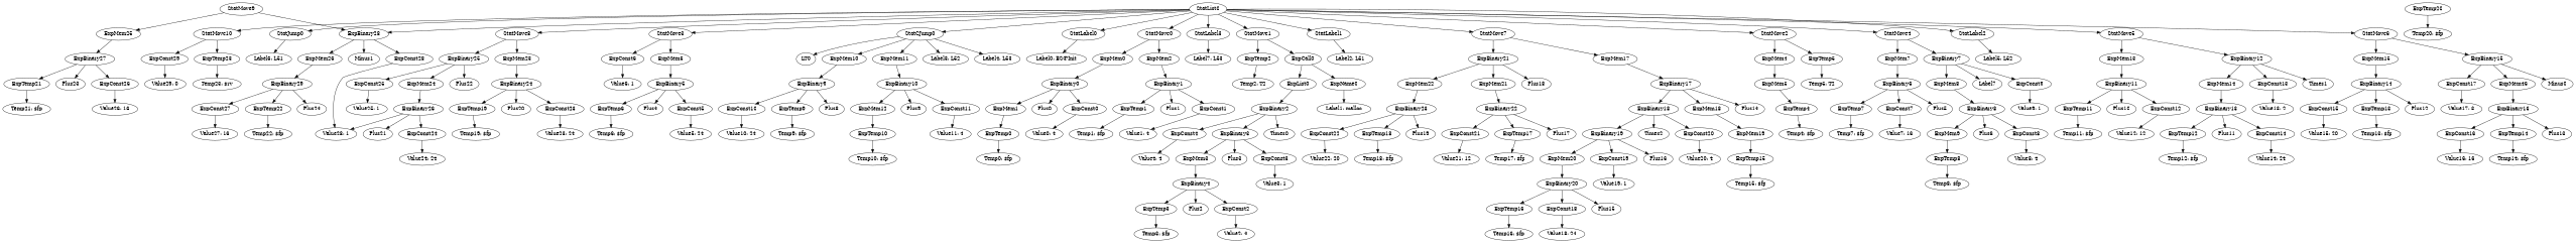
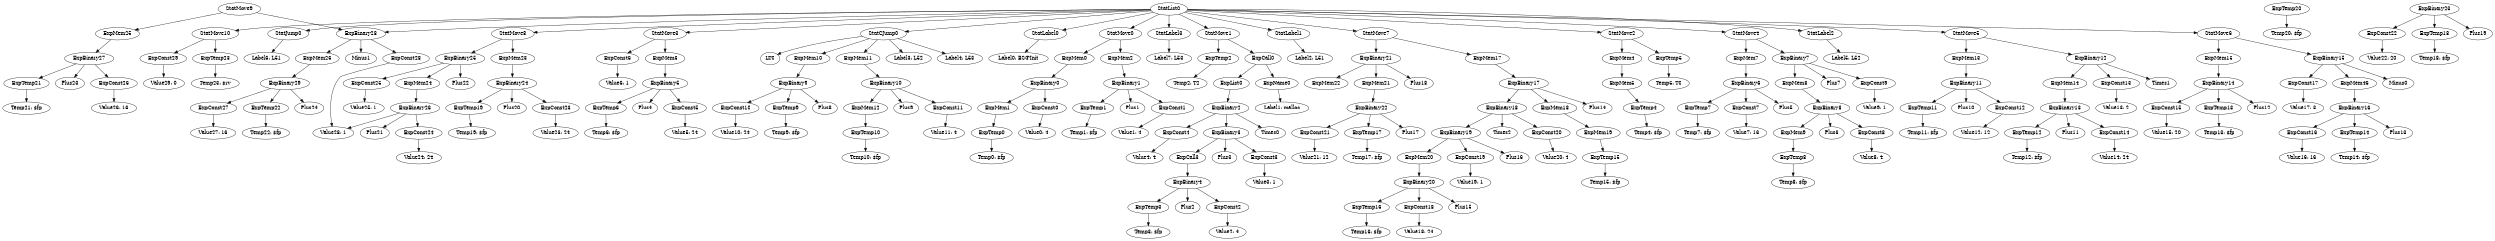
  digraph {
    ordering=out
    ExpConst29
    "Value29: 0"
    StatMove10
    ExpTemp23
    "Temp23: $rv"
    StatJump0
    "Label6: L51"
    ExpConst27
    "Value27: 16"
    ExpTemp22
    "Temp22: $fp"
    StatMove9
    ExpMem25
    ExpBinary28
    ExpBinary27
    ExpMem26
    Minus1
    ExpConst28
    ExpTemp21
    Plus23
    ExpConst26
    ExpBinary29
    "Value28: 1"
    Plus24
    "Temp21: $fp"
    "Value26: 16"
    ExpConst25
    "Value25: 1"
    ExpBinary25
    ExpMem24
    Plus22
    ExpBinary26
    Plus21
    ExpConst24
    ExpTemp20
    "Temp20: $fp"
    "Value24: 24"
    StatMove8
    ExpMem23
    ExpBinary24
    ExpTemp19
    Plus20
    ExpConst23
    "Temp19: $fp"
    "Value23: 24"
    ExpMem22
    ExpBinary23
    ExpConst22
    ExpTemp18
    Plus19
    "Value22: 20"
    "Temp18: $fp"
    ExpBinary21
    ExpMem21
    Plus18
    ExpBinary22
    ExpConst21
    ExpTemp17
    Plus17
    "Value21: 12"
    ExpConst4
    "Value4: 4"
    ExpConst6
    "Value6: 1"
    ExpMem1
    ExpTemp0
    "Temp0: $fp"
    "Temp17: $fp"
    ExpMem9
    ExpTemp8
    "Temp8: $fp"
    ExpBinary8
    Plus6
    ExpConst8
    "Value8: 4"
    StatMove3
    ExpMem6
    ExpBinary5
    ExpTemp6
    Plus4
    ExpConst5
    "Temp6: $fp"
    "Value5: 24"
    ExpTemp7
    "Temp7: $fp"
    ExpTemp4
    "Temp4: $fp"
    ExpList0
    ExpBinary2
    ExpBinary3
    Times0
-   ExpMem3
+   ExpMem3 [label=ExpCall3]
    Plus3
    ExpConst3
    StatCJump0
    LT0
    ExpMem10
    ExpMem11
    "Label3: L52"
    "Label4: L53"
    ExpBinary9
    ExpBinary10
    ExpConst10
    ExpTemp9
    Plus8
    ExpMem12
    Plus9
    ExpConst11
    ExpConst16
    "Value16: 16"
    ExpMem8
    ExpBinary4
    "Value3: 1"
    StatLabel0
    "Label0: BS@Init"
    ExpMem5
    ExpConst17
    "Value17: 3"
    ExpBinary1
    ExpTemp1
    Plus1
    ExpConst1
    "Temp1: $fp"
    "Value1: 4"
    "Value10: 24"
    ExpTemp16
    "Temp16: $fp"
    ExpMem0
    ExpBinary0
-   Plus0
    ExpConst0
    "Value0: 4"
    ExpTemp3
    Plus2
    ExpConst2
    "Temp3: $fp"
    "Value2: 4"
    StatMove0
    ExpMem2
    ExpBinary11
    ExpTemp11
    Plus10
    ExpConst12
    "Temp11: $fp"
    "Value12: 12"
    ExpMem4
    ExpMem20
    ExpBinary20
    ExpConst18
    Plus15
    "Value18: 24"
    ExpConst15
    "Value15: 20"
    StatLabel3
    "Label7: L53"
    ExpMem7
    ExpBinary6
    ExpConst7
    Plus5
    "Value7: 16"
    ExpMem15
    ExpBinary14
    ExpTemp13
    Plus12
    "Temp13: $fp"
    StatMove1
    ExpTemp2
    ExpCall0
    "Temp2: T2"
    ExpName0
    "Label1: malloc"
    ExpMem13
    ExpMem14
    ExpBinary13
    ExpTemp12
    Plus11
    ExpConst14
    "Temp12: $fp"
    "Value14: 24"
    n180 [label=ExpMem46]
    ExpBinary16
    ExpTemp14
    Plus13
    "Temp14: $fp"
    StatLabel1
    "Label2: L51"
    "Temp9: $fp"
    ExpBinary7
-   Plus7 [label=Label7]
+   Plus7
    ExpConst9
    "Value9: 1"
    ExpBinary18
    ExpBinary19
    Times2
    ExpConst20
    ExpConst19
    Plus16
    "Value20: 4"
    "Value19: 1"
    ExpTemp10
    "Temp10: $fp"
    "Value11: 4"
    ExpMem17
    ExpBinary17
    ExpMem18
    Plus14
    ExpMem19
    StatMove7
    StatList0
    StatMove2
    StatMove4
    StatLabel2
    StatMove5
    StatMove6
    ExpTemp5
    "Label5: L52"
    ExpBinary12
    ExpBinary15
-   "Temp5: T2"
+   "Temp5: T2" [label="Temp5: T0"]
    ExpConst13
    Times1
    Minus0
    "Value13: 2"
    ExpTemp15
    "Temp15: $fp"
    ExpConst29 -> "Value29: 0"
    StatMove10 -> ExpConst29
    StatMove10 -> ExpTemp23
    ExpTemp23 -> "Temp23: $rv"
    StatJump0 -> "Label6: L51"
    ExpConst27 -> "Value27: 16"
    ExpTemp22 -> "Temp22: $fp"
    StatMove9 -> ExpMem25
    StatMove9 -> ExpBinary28
    ExpMem25 -> ExpBinary27
    ExpBinary28 -> ExpMem26
    ExpBinary28 -> Minus1
    ExpBinary28 -> ExpConst28
    ExpBinary27 -> ExpTemp21
    ExpBinary27 -> Plus23
    ExpBinary27 -> ExpConst26
    ExpMem26 -> ExpBinary29
    ExpConst28 -> "Value28: 1"
    ExpTemp21 -> "Temp21: $fp"
    ExpConst26 -> "Value26: 16"
    ExpBinary29 -> ExpConst27
    ExpBinary29 -> ExpTemp22
    ExpBinary29 -> Plus24
    ExpConst25 -> "Value25: 1"
    ExpBinary25 -> ExpConst25
    ExpBinary25 -> ExpMem24
    ExpBinary25 -> Plus22
    ExpMem24 -> ExpBinary26
    ExpBinary26 -> "Value28: 1"
    ExpBinary26 -> Plus21
    ExpBinary26 -> ExpConst24
    ExpConst24 -> "Value24: 24"
    ExpTemp20 -> "Temp20: $fp"
    StatMove8 -> ExpBinary25
    StatMove8 -> ExpMem23
    ExpMem23 -> ExpBinary24
    ExpBinary24 -> ExpTemp19
    ExpBinary24 -> Plus20
    ExpBinary24 -> ExpConst23
    ExpTemp19 -> "Temp19: $fp"
    ExpConst23 -> "Value23: 24"
-   ExpMem22 -> ExpBinary23
    ExpBinary23 -> ExpConst22
    ExpBinary23 -> ExpTemp18
    ExpBinary23 -> Plus19
    ExpConst22 -> "Value22: 20"
    ExpTemp18 -> "Temp18: $fp"
    ExpBinary21 -> ExpMem22
    ExpBinary21 -> ExpMem21
    ExpBinary21 -> Plus18
    ExpMem21 -> ExpBinary22
    ExpBinary22 -> ExpConst21
    ExpBinary22 -> ExpTemp17
    ExpBinary22 -> Plus17
    ExpConst21 -> "Value21: 12"
    ExpTemp17 -> "Temp17: $fp"
    ExpConst4 -> "Value4: 4"
    ExpConst6 -> "Value6: 1"
    ExpMem1 -> ExpTemp0
    ExpTemp0 -> "Temp0: $fp"
    ExpMem9 -> ExpTemp8
    ExpTemp8 -> "Temp8: $fp"
    ExpBinary8 -> ExpMem9
    ExpBinary8 -> Plus6
    ExpBinary8 -> ExpConst8
    ExpConst8 -> "Value8: 4"
    StatMove3 -> ExpConst6
    StatMove3 -> ExpMem6
    ExpMem6 -> ExpBinary5
    ExpBinary5 -> ExpTemp6
    ExpBinary5 -> Plus4
    ExpBinary5 -> ExpConst5
    ExpTemp6 -> "Temp6: $fp"
    ExpConst5 -> "Value5: 24"
    ExpTemp7 -> "Temp7: $fp"
    ExpTemp4 -> "Temp4: $fp"
    ExpList0 -> ExpBinary2
    ExpBinary2 -> ExpConst4
    ExpBinary2 -> ExpBinary3
    ExpBinary2 -> Times0
    ExpBinary3 -> ExpMem3
    ExpBinary3 -> Plus3
    ExpBinary3 -> ExpConst3
    ExpMem3 -> ExpBinary4
    ExpConst3 -> "Value3: 1"
    StatCJump0 -> LT0
    StatCJump0 -> ExpMem10
    StatCJump0 -> ExpMem11
    StatCJump0 -> "Label3: L52"
    StatCJump0 -> "Label4: L53"
    ExpMem10 -> ExpBinary9
    ExpMem11 -> ExpBinary10
    ExpBinary9 -> ExpConst10
    ExpBinary9 -> ExpTemp9
    ExpBinary9 -> Plus8
    ExpBinary10 -> ExpMem12
    ExpBinary10 -> Plus9
    ExpBinary10 -> ExpConst11
    ExpConst10 -> "Value10: 24"
    ExpTemp9 -> "Temp9: $fp"
    ExpMem12 -> ExpTemp10
    ExpConst11 -> "Value11: 4"
    ExpConst16 -> "Value16: 16"
    ExpMem8 -> ExpBinary8
    ExpBinary4 -> ExpTemp3
    ExpBinary4 -> Plus2
    ExpBinary4 -> ExpConst2
    StatLabel0 -> "Label0: BS@Init"
    ExpMem5 -> ExpTemp4
    ExpConst17 -> "Value17: 3"
    ExpBinary1 -> ExpTemp1
    ExpBinary1 -> Plus1
    ExpBinary1 -> ExpConst1
    ExpTemp1 -> "Temp1: $fp"
    ExpConst1 -> "Value1: 4"
    ExpTemp16 -> "Temp16: $fp"
    ExpMem0 -> ExpBinary0
    ExpBinary0 -> ExpMem1
-   ExpBinary0 -> Plus0
    ExpBinary0 -> ExpConst0
    ExpConst0 -> "Value0: 4"
    ExpTemp3 -> "Temp3: $fp"
    ExpConst2 -> "Value2: 4"
    StatMove0 -> ExpMem0
    StatMove0 -> ExpMem2
    ExpMem2 -> ExpBinary1
    ExpBinary11 -> ExpTemp11
    ExpBinary11 -> Plus10
    ExpBinary11 -> ExpConst12
    ExpTemp11 -> "Temp11: $fp"
    ExpConst12 -> "Value12: 12"
    ExpMem4 -> ExpMem5
    ExpMem20 -> ExpBinary20
    ExpBinary20 -> ExpTemp16
    ExpBinary20 -> ExpConst18
    ExpBinary20 -> Plus15
    ExpConst18 -> "Value18: 24"
    ExpConst15 -> "Value15: 20"
    StatLabel3 -> "Label7: L53"
    ExpMem7 -> ExpBinary6
    ExpBinary6 -> ExpTemp7
    ExpBinary6 -> ExpConst7
    ExpBinary6 -> Plus5
    ExpConst7 -> "Value7: 16"
    ExpMem15 -> ExpBinary14
    ExpBinary14 -> ExpConst15
    ExpBinary14 -> ExpTemp13
    ExpBinary14 -> Plus12
    ExpTemp13 -> "Temp13: $fp"
    StatMove1 -> ExpTemp2
    StatMove1 -> ExpCall0
    ExpTemp2 -> "Temp2: T2"
    ExpCall0 -> ExpList0
    ExpCall0 -> ExpName0
    ExpName0 -> "Label1: malloc"
    ExpMem13 -> ExpBinary11
    ExpMem14 -> ExpBinary13
    ExpBinary13 -> ExpTemp12
    ExpBinary13 -> Plus11
    ExpBinary13 -> ExpConst14
    ExpTemp12 -> "Temp12: $fp"
    ExpConst14 -> "Value14: 24"
    n180 -> ExpBinary16
    ExpBinary16 -> ExpConst16
    ExpBinary16 -> ExpTemp14
    ExpBinary16 -> Plus13
    ExpTemp14 -> "Temp14: $fp"
    StatLabel1 -> "Label2: L51"
    ExpBinary7 -> ExpMem8
    ExpBinary7 -> Plus7
    ExpBinary7 -> ExpConst9
    ExpConst9 -> "Value9: 1"
    ExpBinary18 -> ExpBinary19
    ExpBinary18 -> Times2
    ExpBinary18 -> ExpConst20
    ExpBinary19 -> ExpMem20
    ExpBinary19 -> ExpConst19
    ExpBinary19 -> Plus16
    ExpConst20 -> "Value20: 4"
    ExpConst19 -> "Value19: 1"
    ExpTemp10 -> "Temp10: $fp"
    ExpMem17 -> ExpBinary17
    ExpBinary17 -> ExpBinary18
    ExpBinary17 -> ExpMem18
    ExpBinary17 -> Plus14
    ExpMem18 -> ExpMem19
    ExpMem19 -> ExpTemp15
    StatMove7 -> ExpBinary21
    StatMove7 -> ExpMem17
    StatList0 -> StatMove10
    StatList0 -> StatJump0
    StatList0 -> ExpBinary28
    StatList0 -> StatMove8
    StatList0 -> StatMove3
    StatList0 -> StatCJump0
    StatList0 -> StatLabel0
    StatList0 -> StatMove0
    StatList0 -> StatLabel3
    StatList0 -> StatMove1
    StatList0 -> StatLabel1
    StatList0 -> StatMove7
    StatList0 -> StatMove2
    StatList0 -> StatMove4
    StatList0 -> StatLabel2
    StatList0 -> StatMove5
    StatList0 -> StatMove6
    StatMove2 -> ExpMem4
    StatMove2 -> ExpTemp5
    StatMove4 -> ExpMem7
    StatMove4 -> ExpBinary7
    StatLabel2 -> "Label5: L52"
    StatMove5 -> ExpMem13
    StatMove5 -> ExpBinary12
    StatMove6 -> ExpMem15
    StatMove6 -> ExpBinary15
    ExpTemp5 -> "Temp5: T2"
    ExpBinary12 -> ExpMem14
    ExpBinary12 -> ExpConst13
    ExpBinary12 -> Times1
    ExpBinary15 -> ExpConst17
    ExpBinary15 -> n180
    ExpBinary15 -> Minus0
    ExpConst13 -> "Value13: 2"
    ExpTemp15 -> "Temp15: $fp"
  }
